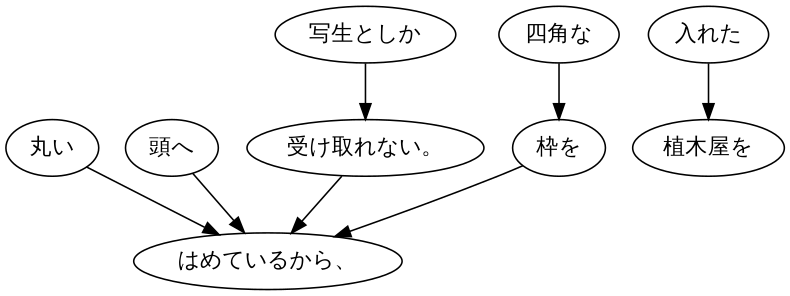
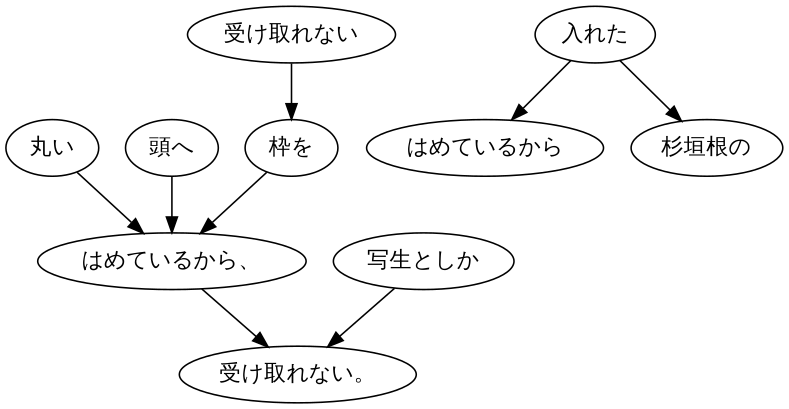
  digraph {
    n1 [label="丸い"]
    n2 [label="はめているから、"]
    n3 [label="頭へ"]
    n4 [label="受け取れない。"]
-   n5 [label="四角な"]
+   n5 [label="受け取れない"]
    n6 [label="枠を"]
-   n7 [label="植木屋を"]
+   n7 [label="はめているから"]
    n8 [label="入れた"]
+   n9 [label="杉垣根の"]
    n10 [label="写生としか"]
    n1 -> n2
-   n4 -> n2
+   n2 -> n4
    n3 -> n2
    n5 -> n6
    n6 -> n2
    n8 -> n7
+   n8 -> n9
    n10 -> n4
  }
